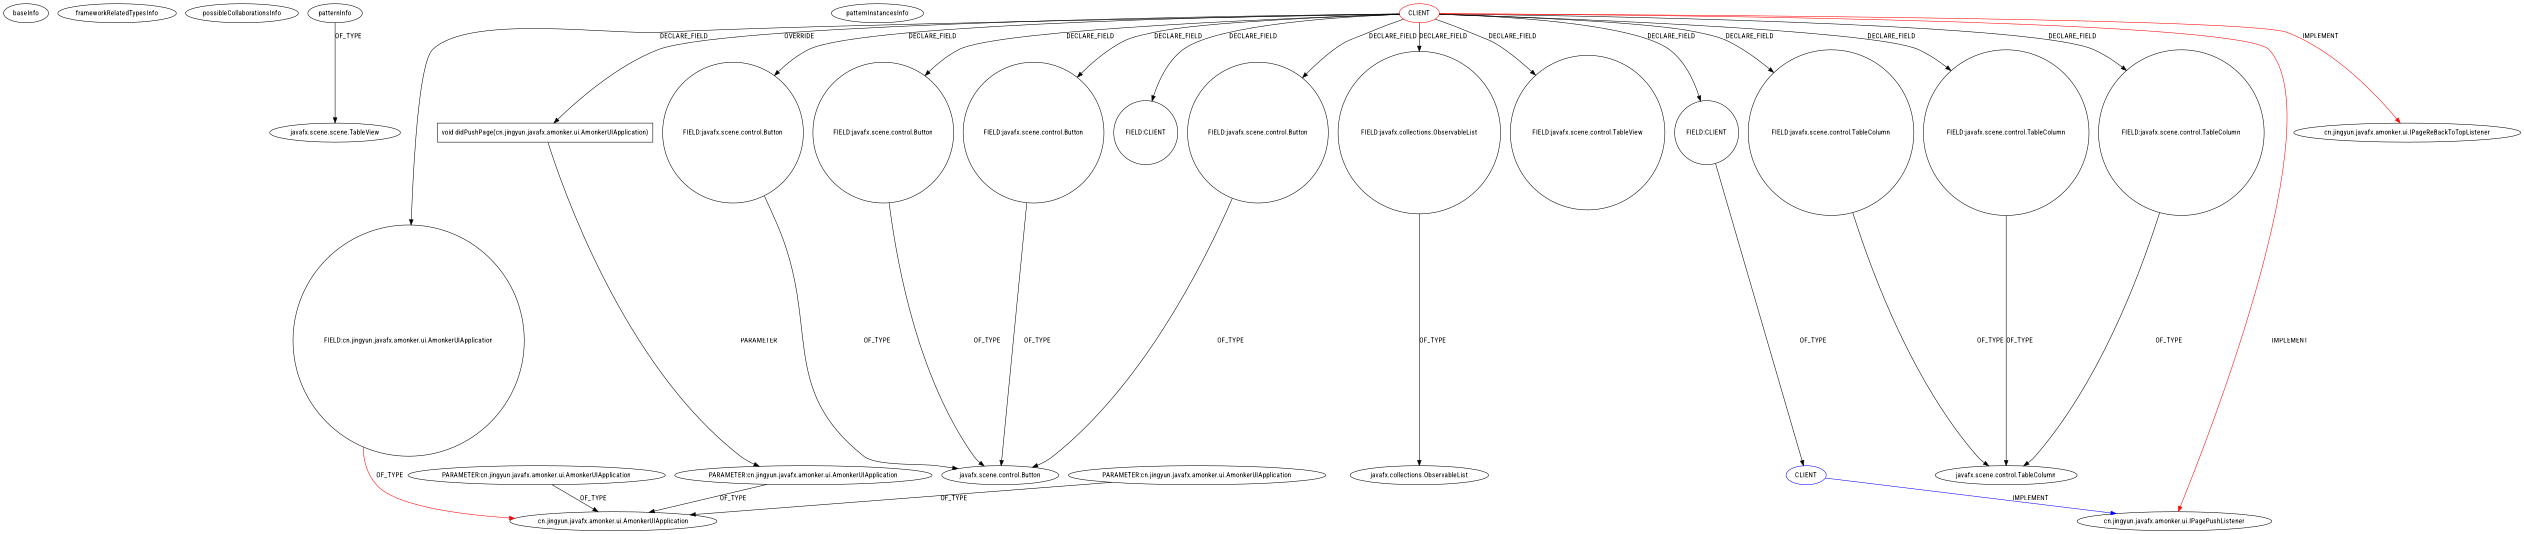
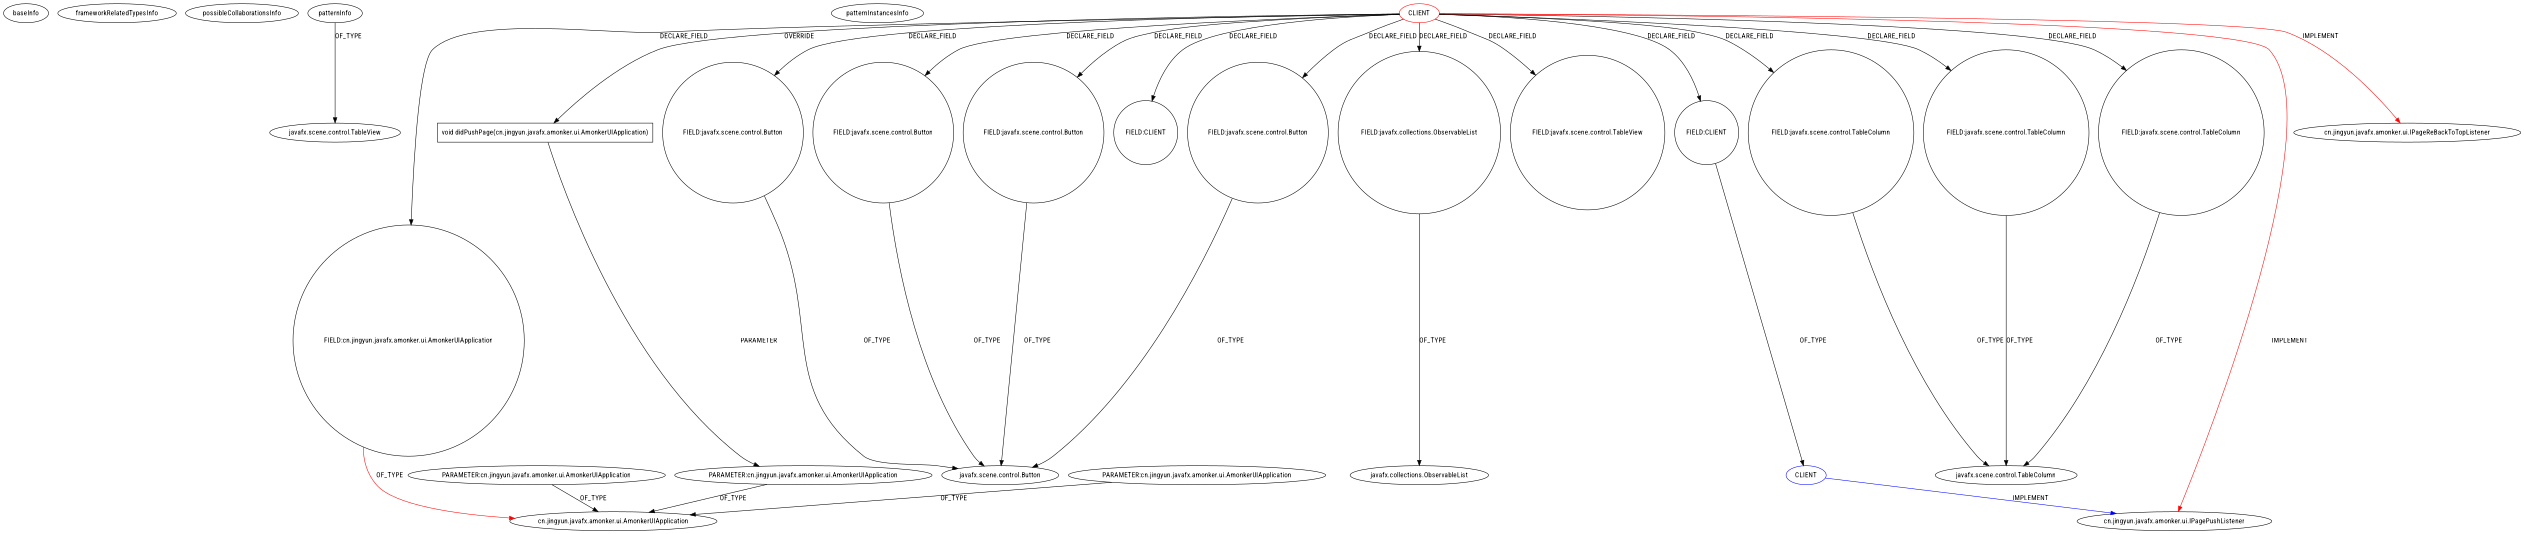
  digraph {
    fontname="Roboto Condensed"
    node [fontname="Roboto Condensed" isFrameworkType=false vertexType=FIELD_DECLARATION]
    edge [fontname="Roboto Condensed"]
    baseInfo [category=pattern graphId=3988 isAnonymous=false possibleRelation=true isFrameworkType="" vertexType=""]
    frameworkRelatedTypesInfo [0="cn.jingyun.javafx.amonker.ui.IPageReBackToTopListener" 1="cn.jingyun.javafx.amonker.ui.IPagePushListener" isFrameworkType="" vertexType=""]
    possibleCollaborationsInfo [0="3988~FIELD_TYPE_DECLARATION-~cn.jingyun.javafx.amonker.ui.IPageReBackToTopListener cn.jingyun.javafx.amonker.ui.IPagePushListener ~cn.jingyun.javafx.amonker.ui.IPagePushListener ~false~false" isFrameworkType="" vertexType=""]
    patternInfo [frequency=2.0 patternRootClient=0 isFrameworkType="" vertexType=""]
-   n5 [label="javafx.scene.scene.TableView" vertexType=FRAMEWORK_CLASS_TYPE]
+   n5 [label="javafx.scene.control.TableView" vertexType=FRAMEWORK_CLASS_TYPE]
    patternInstancesInfo [0="amonker-Trans~/amonker-Trans/Trans-master/src/cn/jingyun/trans/FFmpegArgumentsManagerPane.java~FFmpegArgumentsManagerPane~1846" 1="amonker-Trans~/amonker-Trans/Trans-master/src/cn/jingyun/trans/MainPane.java~MainPane~1847" isFrameworkType="" vertexType=""]
    n7 [label="FIELD:cn.jingyun.javafx.amonker.ui.AmonkerUIApplication" shape=circle]
    n8 [label="cn.jingyun.javafx.amonker.ui.AmonkerUIApplication" vertexType=FRAMEWORK_CLASS_TYPE]
    n9 [label="PARAMETER:cn.jingyun.javafx.amonker.ui.AmonkerUIApplication" vertexType=PARAMETER_DECLARATION]
    n10 [label="PARAMETER:cn.jingyun.javafx.amonker.ui.AmonkerUIApplication" vertexType=PARAMETER_DECLARATION]
    n11 [label="PARAMETER:cn.jingyun.javafx.amonker.ui.AmonkerUIApplication" vertexType=PARAMETER_DECLARATION]
    n12 [color=red label=CLIENT vertexType=ROOT_CLIENT_CLASS_DECLARATION]
    n13 [label="FIELD:javafx.scene.control.Button" shape=circle]
    n14 [label="FIELD:javafx.scene.control.Button" shape=circle]
    n15 [label="FIELD:javafx.scene.control.Button" shape=circle]
    n16 [label="FIELD:javafx.scene.control.Button" shape=circle]
    n17 [label="FIELD:CLIENT" shape=circle]
    n18 [label="FIELD:CLIENT" shape=circle]
    n19 [label="FIELD:javafx.collections.ObservableList" shape=circle]
    n20 [label="FIELD:javafx.scene.control.TableView" shape=circle]
    n21 [label="void didPushPage(cn.jingyun.javafx.amonker.ui.AmonkerUIApplication)" shape=box vertexType=OVERRIDING_METHOD_DECLARATION]
    n22 [label="FIELD:javafx.scene.control.TableColumn" shape=circle]
    n23 [label="FIELD:javafx.scene.control.TableColumn" shape=circle]
    n24 [label="FIELD:javafx.scene.control.TableColumn" shape=circle]
    n25 [label="cn.jingyun.javafx.amonker.ui.IPagePushListener" vertexType=FRAMEWORK_INTERFACE_TYPE]
    n26 [label="cn.jingyun.javafx.amonker.ui.IPageReBackToTopListener" vertexType=FRAMEWORK_INTERFACE_TYPE]
    n27 [label="javafx.scene.control.Button" vertexType=FRAMEWORK_CLASS_TYPE]
    n28 [color=blue label=CLIENT vertexType=REFERENCE_CLIENT_CLASS_DECLARATION]
    n29 [label="javafx.collections.ObservableList" vertexType=FRAMEWORK_INTERFACE_TYPE]
    n30 [label="javafx.scene.control.TableColumn" vertexType=FRAMEWORK_CLASS_TYPE]
    patternInfo -> n5 [label=OF_TYPE]
    n7 -> n8 [color=red label=OF_TYPE]
    n9 -> n8 [label=OF_TYPE]
    n10 -> n8 [label=OF_TYPE]
    n11 -> n8 [label=OF_TYPE]
    n12 -> n7 [label=DECLARE_FIELD]
    n12 -> n13 [label=DECLARE_FIELD]
    n12 -> n14 [label=DECLARE_FIELD]
    n12 -> n15 [label=DECLARE_FIELD]
    n12 -> n16 [label=DECLARE_FIELD]
    n12 -> n17 [label=DECLARE_FIELD]
    n12 -> n18 [label=DECLARE_FIELD]
    n12 -> n19 [label=DECLARE_FIELD]
    n12 -> n20 [label=DECLARE_FIELD]
    n12 -> n21 [label=OVERRIDE]
    n12 -> n22 [label=DECLARE_FIELD]
    n12 -> n23 [label=DECLARE_FIELD]
    n12 -> n24 [label=DECLARE_FIELD]
    n12 -> n25 [color=red label=IMPLEMENT]
    n12 -> n26 [color=red label=IMPLEMENT]
    n13 -> n27 [label=OF_TYPE]
    n14 -> n27 [label=OF_TYPE]
    n15 -> n27 [label=OF_TYPE]
    n16 -> n27 [label=OF_TYPE]
    n18 -> n28 [label=OF_TYPE]
    n19 -> n29 [label=OF_TYPE]
    n21 -> n11 [label=PARAMETER]
    n22 -> n30 [label=OF_TYPE]
    n23 -> n30 [label=OF_TYPE]
    n24 -> n30 [label=OF_TYPE]
    n28 -> n25 [color=blue label=IMPLEMENT]
  }
